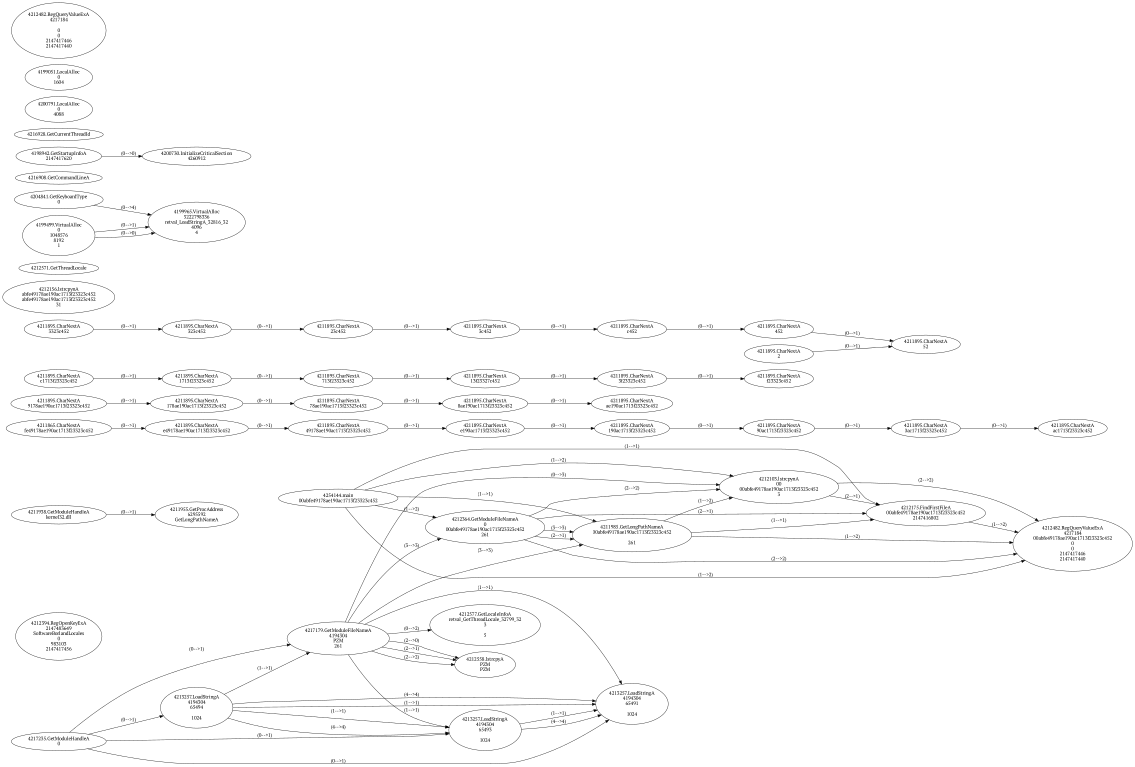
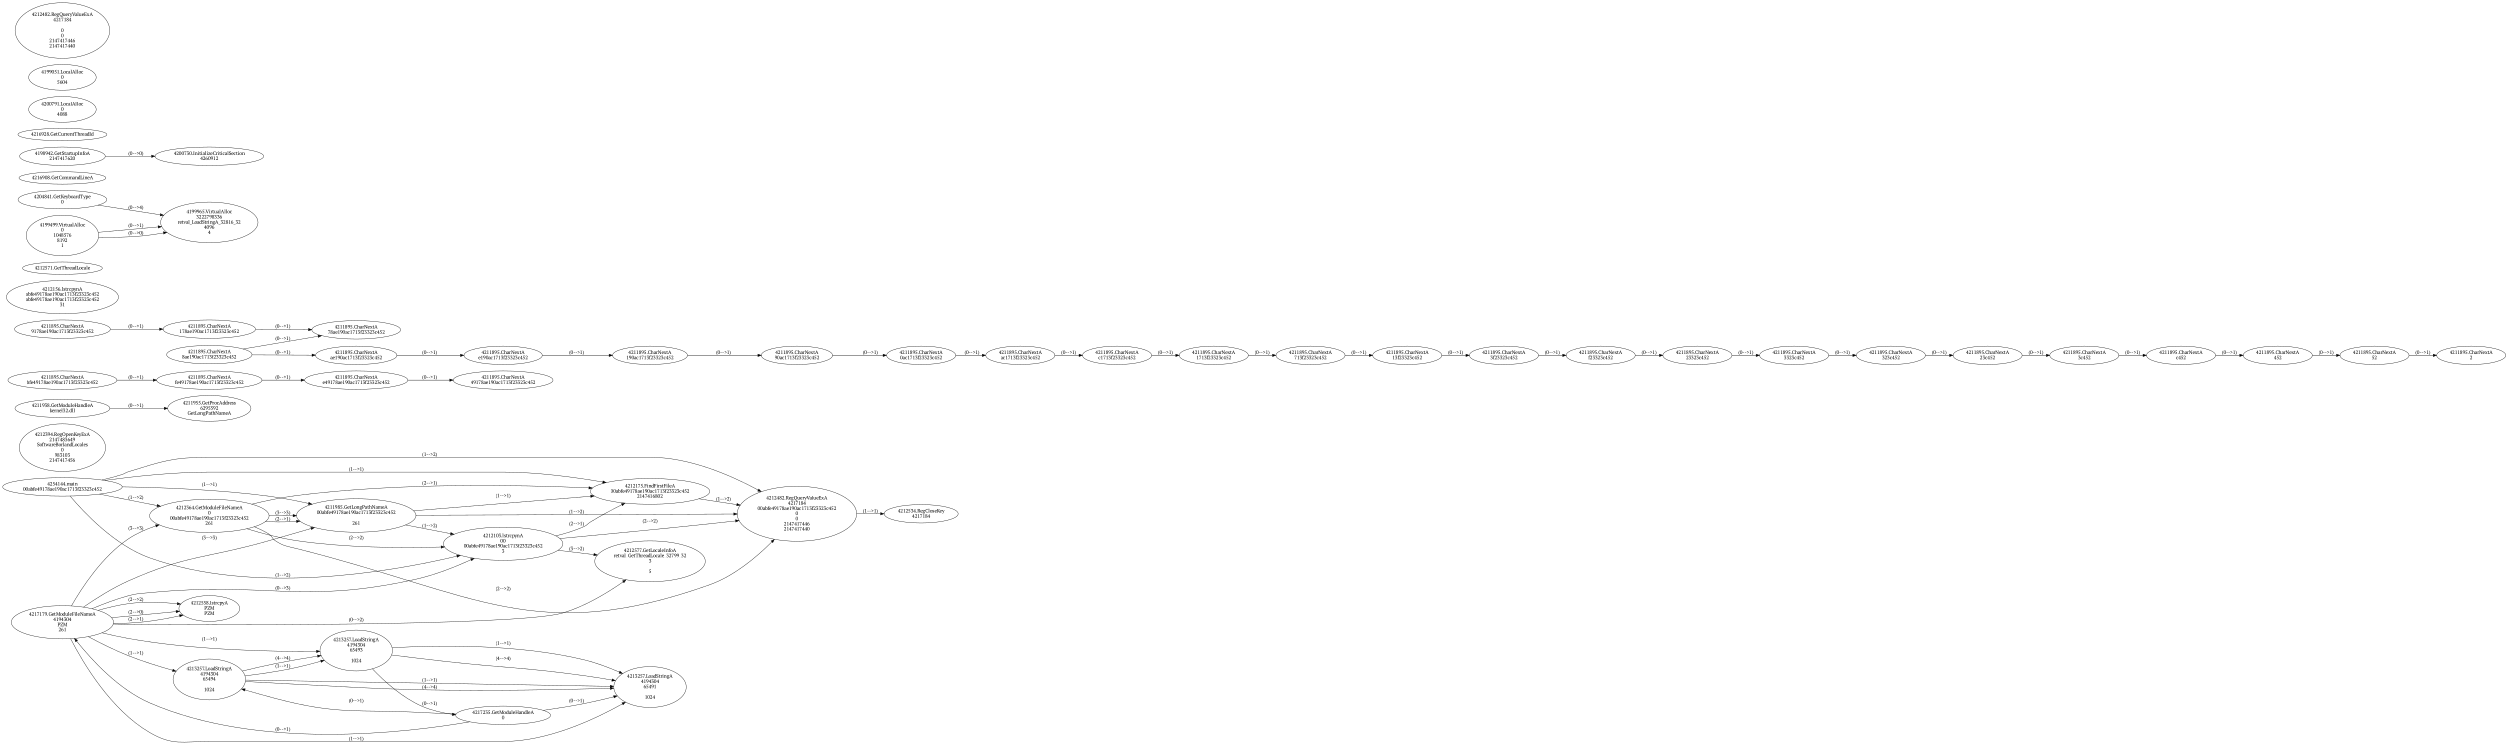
  digraph {
    fontname="PT Serif"
    rankdir=LR
    node [fontname="PT Serif"]
    edge [fontname="PT Serif"]
    n1 [label="4254144.main\n00abfe49178ae190ac1713f23323c452"]
    n2 [label="4212364.GetModuleFileNameA\n0\n00abfe49178ae190ac1713f23323c452\n261"]
    n3 [label="4211985.GetLongPathNameA\n00abfe49178ae190ac1713f23323c452\n\n261"]
    n4 [label="4212103.lstrcpynA\n00\n00abfe49178ae190ac1713f23323c452\n3"]
    n5 [label="4212175.FindFirstFileA\n00abfe49178ae190ac1713f23323c452\n2147416802"]
    n6 [label="4212482.RegQueryValueExA\n4217184\n00abfe49178ae190ac1713f23323c452\n0\n0\n2147417446\n2147417440"]
    n7 [label="4212577.GetLocaleInfoA\nretval_GetThreadLocale_32799_32\n3\n\n5"]
+   n8 [label="4212534.RegCloseKey\n4217184"]
    n9 [label="4217235.GetModuleHandleA\n0"]
    n10 [label="4217179.GetModuleFileNameA\n4194304\nPZM\n261"]
    n11 [label="4213257.LoadStringA\n4194304\n65494\n\n1024"]
    n12 [label="4213257.LoadStringA\n4194304\n65493\n\n1024"]
    n13 [label="4213257.LoadStringA\n4194304\n65491\n\n1024"]
    n14 [label="4212558.lstrcpyA\nPZM\nPZM"]
    n15 [label="4212394.RegOpenKeyExA\n2147483649\nSoftware\Borland\Locales\n0\n983103\n2147417456"]
    n16 [label="4211938.GetModuleHandleA\nkernel32.dll"]
    n17 [label="4211955.GetProcAddress\n6295592\nGetLongPathNameA"]
-   n19 [label="4211865.CharNextA\nfe49178ae190ac1713f23323c452"]
+   n18 [label="4211895.CharNextA\nbfe49178ae190ac1713f23323c452"]
+   n19 [label="4211895.CharNextA\nfe49178ae190ac1713f23323c452"]
    n20 [label="4211895.CharNextA\ne49178ae190ac1713f23323c452"]
    n21 [label="4211895.CharNextA\n49178ae190ac1713f23323c452"]
    n22 [label="4211895.CharNextA\n9178ae190ac1713f23323c452"]
    n23 [label="4211895.CharNextA\n178ae190ac1713f23323c452"]
    n24 [label="4211895.CharNextA\n78ae190ac1713f23323c452"]
    n25 [label="4211895.CharNextA\n8ae190ac1713f23323c452"]
    n26 [label="4211895.CharNextA\nae190ac1713f23323c452"]
    n27 [label="4211895.CharNextA\ne190ac1713f23323c452"]
    n28 [label="4211895.CharNextA\n190ac1713f23323c452"]
    n29 [label="4211895.CharNextA\n90ac1713f23323c452"]
    n30 [label="4211895.CharNextA\n0ac1713f23323c452"]
    n31 [label="4211895.CharNextA\nac1713f23323c452"]
    n32 [label="4211895.CharNextA\nc1713f23323c452"]
    n33 [label="4211895.CharNextA\n1713f23323c452"]
    n34 [label="4211895.CharNextA\n713f23323c452"]
-   n35 [label="4211895.CharNextA\n13f23327c452"]
+   n35 [label="4211895.CharNextA\n13f23323c452"]
    n36 [label="4211895.CharNextA\n3f23323c452"]
    n37 [label="4211895.CharNextA\nf23323c452"]
+   n38 [label="4211895.CharNextA\n23323c452"]
    n39 [label="4211895.CharNextA\n3323c452"]
    n40 [label="4211895.CharNextA\n323c452"]
    n41 [label="4211895.CharNextA\n23c452"]
    n42 [label="4211895.CharNextA\n3c452"]
    n43 [label="4211895.CharNextA\nc452"]
    n44 [label="4211895.CharNextA\n452"]
    n45 [label="4211895.CharNextA\n52"]
    n46 [label="4211895.CharNextA\n2"]
    n47 [label="4212156.lstrcpynA\nabfe49178ae190ac1713f23323c452\nabfe49178ae190ac1713f23323c452\n31"]
    n48 [label="4212571.GetThreadLocale\n"]
    n49 [label="4204841.GetKeyboardType\n0"]
    n50 [label="4199965.VirtualAlloc\n3222798336\nretval_LoadStringA_32816_32\n4096\n4"]
    n51 [label="4216908.GetCommandLineA\n"]
    n52 [label="4198942.GetStartupInfoA\n2147417620"]
    n53 [label="4200730.InitializeCriticalSection\n4260912"]
    n54 [label="4216928.GetCurrentThreadId\n"]
    n55 [label="4200791.LocalAlloc\n0\n4088"]
    n56 [label="4199499.VirtualAlloc\n0\n1048576\n8192\n1"]
-   n57 [label="4199051.LocalAlloc\n0\n1604"]
+   n57 [label="4199051.LocalAlloc\n0\n5604"]
    n58 [label="4212482.RegQueryValueExA\n4217184\n\n0\n0\n2147417446\n2147417440"]
    n1 -> n2 [label="(1-->2)"]
    n1 -> n3 [label="(1-->1)"]
    n1 -> n4 [label="(1-->2)"]
    n1 -> n5 [label="(1-->1)"]
    n1 -> n6 [label="(1-->2)"]
    n2 -> n3 [label="(2-->1)"]
    n2 -> n3 [label="(3-->3)"]
    n2 -> n4 [label="(2-->2)"]
    n2 -> n5 [label="(2-->1)"]
    n2 -> n6 [label="(2-->2)"]
    n3 -> n4 [label="(1-->2)"]
    n3 -> n5 [label="(1-->1)"]
    n3 -> n6 [label="(1-->2)"]
    n4 -> n5 [label="(2-->1)"]
    n4 -> n6 [label="(2-->2)"]
+   n4 -> n7 [label="(3-->2)"]
    n5 -> n6 [label="(1-->2)"]
+   n6 -> n8 [label="(1-->1)"]
    n9 -> n10 [label="(0-->1)"]
    n9 -> n11 [label="(0-->1)"]
-   n9 -> n12 [label="(0-->1)"]
+   n12 -> n9 [label="(0-->1)"]
    n9 -> n13 [label="(0-->1)"]
    n10 -> n2 [label="(3-->3)"]
    n10 -> n3 [label="(3-->3)"]
    n10 -> n4 [label="(0-->3)"]
    n10 -> n7 [label="(0-->2)"]
-   n11 -> n10 [label="(1-->1)"]
+   n10 -> n11 [label="(1-->1)"]
    n10 -> n12 [label="(1-->1)"]
    n10 -> n13 [label="(1-->1)"]
    n10 -> n14 [label="(2-->1)"]
    n10 -> n14 [label="(2-->2)"]
    n10 -> n14 [label="(2-->0)"]
    n11 -> n12 [label="(1-->1)"]
    n11 -> n12 [label="(4-->4)"]
    n11 -> n13 [label="(1-->1)"]
    n11 -> n13 [label="(4-->4)"]
    n12 -> n13 [label="(1-->1)"]
    n12 -> n13 [label="(4-->4)"]
    n16 -> n17 [label="(0-->1)"]
+   n18 -> n19 [label="(0-->1)"]
    n19 -> n20 [label="(0-->1)"]
    n20 -> n21 [label="(0-->1)"]
    n22 -> n23 [label="(0-->1)"]
    n23 -> n24 [label="(0-->1)"]
-   n24 -> n25 [label="(0-->1)"]
+   n25 -> n24 [label="(0-->1)"]
    n25 -> n26 [label="(0-->1)"]
-   n21 -> n27 [label="(0-->1)"]
+   n26 -> n27 [label="(0-->1)"]
    n27 -> n28 [label="(0-->1)"]
    n28 -> n29 [label="(0-->1)"]
    n29 -> n30 [label="(0-->1)"]
    n30 -> n31 [label="(0-->1)"]
+   n31 -> n32 [label="(0-->1)"]
    n32 -> n33 [label="(0-->1)"]
    n33 -> n34 [label="(0-->1)"]
    n34 -> n35 [label="(0-->1)"]
    n35 -> n36 [label="(0-->1)"]
    n36 -> n37 [label="(0-->1)"]
+   n37 -> n38 [label="(0-->1)"]
+   n38 -> n39 [label="(0-->1)"]
    n39 -> n40 [label="(0-->1)"]
    n40 -> n41 [label="(0-->1)"]
    n41 -> n42 [label="(0-->1)"]
    n42 -> n43 [label="(0-->1)"]
    n43 -> n44 [label="(0-->1)"]
    n44 -> n45 [label="(0-->1)"]
-   n46 -> n45 [label="(0-->1)"]
+   n45 -> n46 [label="(0-->1)"]
    n49 -> n50 [label="(0-->4)"]
    n52 -> n53 [label="(0-->0)"]
    n56 -> n50 [label="(0-->1)"]
    n56 -> n50 [label="(0-->0)"]
  }
